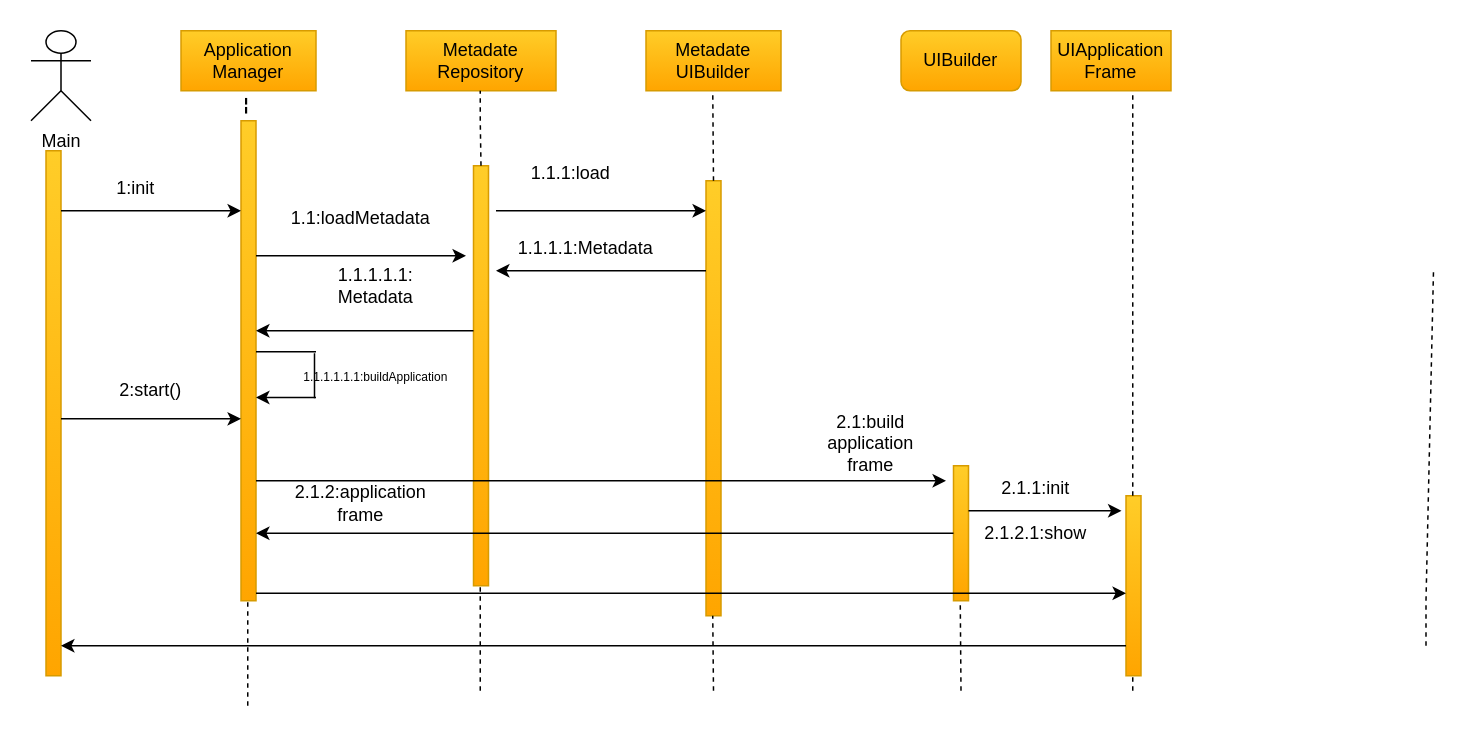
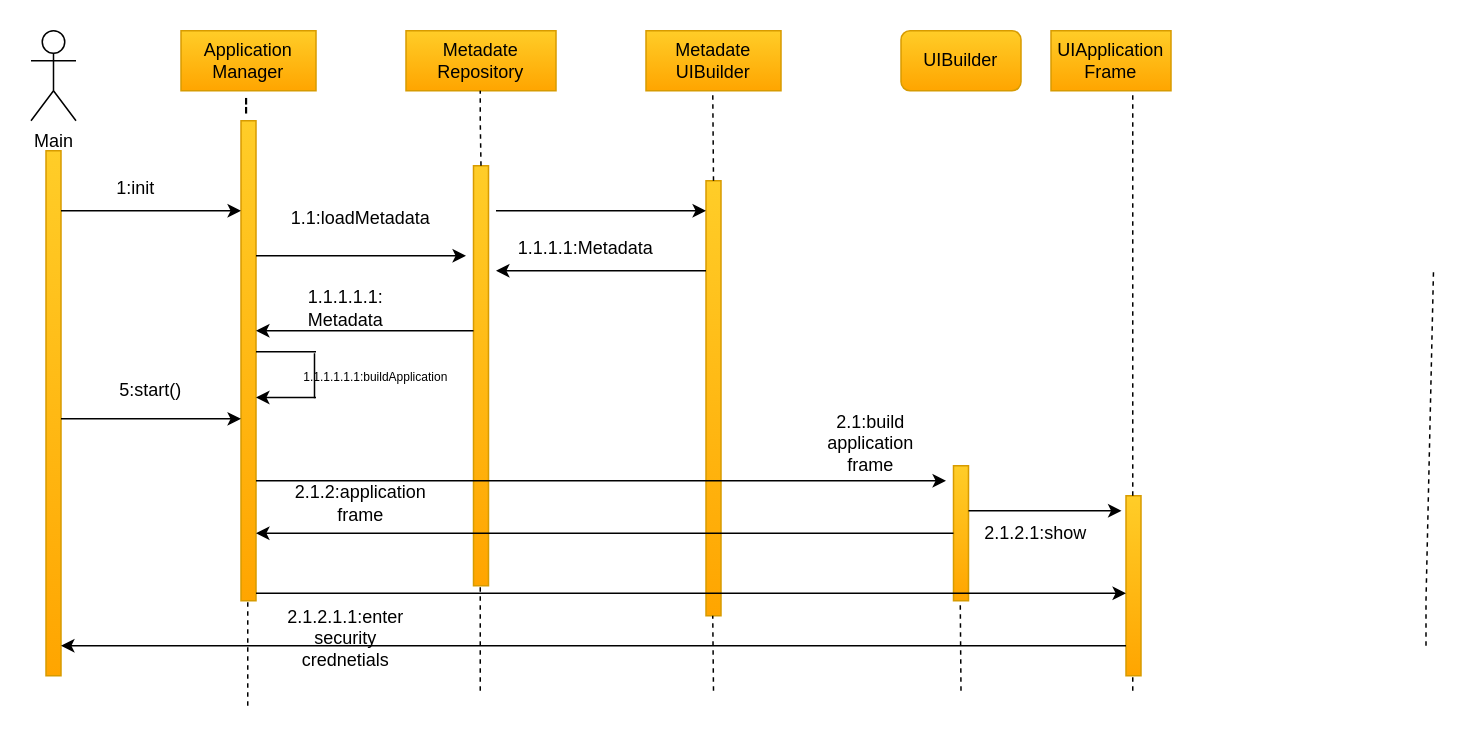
  <mxCell id="0" />
  <mxCell id="1" parent="0" />
- <mxCell id="2" value="Main" style="shape=umlActor;verticalLabelPosition=bottom;verticalAlign=top;html=1;" vertex="1" parent="1"><mxGeometry x="20" y="20" width="40" height="60" as="geometry" /></mxCell>
+ <mxCell id="2" value="Main" style="shape=umlActor;verticalLabelPosition=bottom;verticalAlign=top;html=1;" vertex="1" parent="1"><mxGeometry x="20" y="20" width="30" height="60" as="geometry" /></mxCell>
  <mxCell id="3" value="Application Manager" style="html=1;whiteSpace=wrap;fillColor=#ffcd28;gradientColor=#ffa500;strokeColor=#d79b00;" vertex="1" parent="1"><mxGeometry x="120" y="20" width="90" height="40" as="geometry" /></mxCell>
  <mxCell id="4" value="Metadate Repository" style="html=1;whiteSpace=wrap;fillColor=#ffcd28;gradientColor=#ffa500;strokeColor=#d79b00;" vertex="1" parent="1"><mxGeometry x="270" y="20" width="100" height="40" as="geometry" /></mxCell>
  <mxCell id="5" value="Metadate&lt;br&gt;UIBuilder" style="html=1;whiteSpace=wrap;fillColor=#ffcd28;gradientColor=#ffa500;strokeColor=#d79b00;" vertex="1" parent="1"><mxGeometry x="430" y="20" width="90" height="40" as="geometry" /></mxCell>
  <mxCell id="6" value="UIBuilder" style="html=1;whiteSpace=wrap;fillColor=#ffcd28;gradientColor=#ffa500;strokeColor=#d79b00;rounded=1;" vertex="1" parent="1"><mxGeometry x="600" y="20" width="80" height="40" as="geometry" /></mxCell>
  <mxCell id="7" value="UIApplication Frame" style="html=1;whiteSpace=wrap;fillColor=#ffcd28;gradientColor=#ffa500;strokeColor=#d79b00;" vertex="1" parent="1"><mxGeometry x="700" y="20" width="80" height="40" as="geometry" /></mxCell>
  <mxCell id="8" value="" style="html=1;points=[[0,0,0,0,5],[0,1,0,0,-5],[1,0,0,0,5],[1,1,0,0,-5]];perimeter=orthogonalPerimeter;outlineConnect=0;targetShapes=umlLifeline;portConstraint=eastwest;newEdgeStyle={&quot;curved&quot;:0,&quot;rounded&quot;:0};fillColor=#ffcd28;gradientColor=#ffa500;strokeColor=#d79b00;" vertex="1" parent="1"><mxGeometry x="30" y="100" width="10" height="350" as="geometry" /></mxCell>
  <mxCell id="9" value="" style="html=1;points=[[0,0,0,0,5],[0,1,0,0,-5],[1,0,0,0,5],[1,1,0,0,-5]];perimeter=orthogonalPerimeter;outlineConnect=0;targetShapes=umlLifeline;portConstraint=eastwest;newEdgeStyle={&quot;curved&quot;:0,&quot;rounded&quot;:0};fillColor=#ffcd28;gradientColor=#ffa500;strokeColor=#d79b00;" vertex="1" parent="1"><mxGeometry x="160" y="80" width="10" height="320" as="geometry" /></mxCell>
  <mxCell id="10" value="&lt;font style=&quot;font-size: 18px;&quot;&gt;--&lt;/font&gt;" style="text;html=1;strokeColor=none;fillColor=none;align=center;verticalAlign=middle;whiteSpace=wrap;rounded=0;rotation=90;" vertex="1" parent="1"><mxGeometry x="137.5" y="40" width="55" height="60" as="geometry" /></mxCell>
  <mxCell id="11" value="" style="html=1;points=[[0,0,0,0,5],[0,1,0,0,-5],[1,0,0,0,5],[1,1,0,0,-5]];perimeter=orthogonalPerimeter;outlineConnect=0;targetShapes=umlLifeline;portConstraint=eastwest;newEdgeStyle={&quot;curved&quot;:0,&quot;rounded&quot;:0};fillColor=#ffcd28;gradientColor=#ffa500;strokeColor=#d79b00;" vertex="1" parent="1"><mxGeometry x="315" y="110" width="10" height="280" as="geometry" /></mxCell>
  <mxCell id="12" value="" style="html=1;points=[[0,0,0,0,5],[0,1,0,0,-5],[1,0,0,0,5],[1,1,0,0,-5]];perimeter=orthogonalPerimeter;outlineConnect=0;targetShapes=umlLifeline;portConstraint=eastwest;newEdgeStyle={&quot;curved&quot;:0,&quot;rounded&quot;:0};fillColor=#ffcd28;gradientColor=#ffa500;strokeColor=#d79b00;" vertex="1" parent="1"><mxGeometry x="470" y="120" width="10" height="290" as="geometry" /></mxCell>
  <mxCell id="13" value="" style="html=1;points=[[0,0,0,0,5],[0,1,0,0,-5],[1,0,0,0,5],[1,1,0,0,-5]];perimeter=orthogonalPerimeter;outlineConnect=0;targetShapes=umlLifeline;portConstraint=eastwest;newEdgeStyle={&quot;curved&quot;:0,&quot;rounded&quot;:0};fillColor=#ffcd28;gradientColor=#ffa500;strokeColor=#d79b00;" vertex="1" parent="1"><mxGeometry x="635" y="310" width="10" height="90" as="geometry" /></mxCell>
  <mxCell id="14" value="" style="endArrow=none;dashed=1;html=1;rounded=0;" edge="1" parent="1"><mxGeometry width="50" height="50" relative="1" as="geometry"><mxPoint x="950" y="430" as="sourcePoint" /><mxPoint x="955" y="180" as="targetPoint" /><Array as="points"><mxPoint x="950" y="400" /></Array></mxGeometry></mxCell>
  <mxCell id="15" value="" style="endArrow=none;dashed=1;html=1;rounded=0;" edge="1" parent="1"><mxGeometry width="50" height="50" relative="1" as="geometry"><mxPoint x="475" y="120" as="sourcePoint" /><mxPoint x="474.5" y="60" as="targetPoint" /></mxGeometry></mxCell>
  <mxCell id="16" value="" style="endArrow=none;dashed=1;html=1;rounded=0;" edge="1" parent="1"><mxGeometry width="50" height="50" relative="1" as="geometry"><mxPoint x="320" y="110" as="sourcePoint" /><mxPoint x="319.5" y="60" as="targetPoint" /><Array as="points"><mxPoint x="319.5" y="80" /></Array></mxGeometry></mxCell>
  <mxCell id="17" value="" style="html=1;points=[[0,0,0,0,5],[0,1,0,0,-5],[1,0,0,0,5],[1,1,0,0,-5]];perimeter=orthogonalPerimeter;outlineConnect=0;targetShapes=umlLifeline;portConstraint=eastwest;newEdgeStyle={&quot;curved&quot;:0,&quot;rounded&quot;:0};fillColor=#ffcd28;gradientColor=#ffa500;strokeColor=#d79b00;" vertex="1" parent="1"><mxGeometry x="750" y="330" width="10" height="120" as="geometry" /></mxCell>
  <mxCell id="18" value="" style="endArrow=none;dashed=1;html=1;rounded=0;" edge="1" parent="1"><mxGeometry width="50" height="50" relative="1" as="geometry"><mxPoint x="754.5" y="330" as="sourcePoint" /><mxPoint x="754.5" y="60" as="targetPoint" /></mxGeometry></mxCell>
  <mxCell id="19" value="" style="endArrow=classic;html=1;rounded=0;" edge="1" parent="1" target="9"><mxGeometry width="50" height="50" relative="1" as="geometry"><mxPoint x="40" y="140" as="sourcePoint" /><mxPoint x="110" y="140" as="targetPoint" /></mxGeometry></mxCell>
  <mxCell id="20" value="" style="endArrow=classic;html=1;rounded=0;entryX=0;entryY=0.621;entryDx=0;entryDy=0;entryPerimeter=0;" edge="1" parent="1" source="8" target="9"><mxGeometry width="50" height="50" relative="1" as="geometry"><mxPoint x="40" y="260" as="sourcePoint" /><mxPoint x="90" y="210" as="targetPoint" /></mxGeometry></mxCell>
  <mxCell id="21" value="1:init" style="text;html=1;strokeColor=none;fillColor=none;align=center;verticalAlign=middle;whiteSpace=wrap;rounded=0;" vertex="1" parent="1"><mxGeometry x="60" y="110" width="60" height="30" as="geometry" /></mxCell>
- <mxCell id="22" value="2:start()" style="text;html=1;strokeColor=none;fillColor=none;align=center;verticalAlign=middle;whiteSpace=wrap;rounded=0;" vertex="1" parent="1"><mxGeometry x="70" y="245" width="60" height="30" as="geometry" /></mxCell>
+ <mxCell id="22" value="5:start()" style="text;html=1;strokeColor=none;fillColor=none;align=center;verticalAlign=middle;whiteSpace=wrap;rounded=0;" vertex="1" parent="1"><mxGeometry x="70" y="245" width="60" height="30" as="geometry" /></mxCell>
  <mxCell id="23" value="" style="endArrow=classic;html=1;rounded=0;" edge="1" parent="1"><mxGeometry width="50" height="50" relative="1" as="geometry"><mxPoint x="170" y="170" as="sourcePoint" /><mxPoint x="310" y="170" as="targetPoint" /></mxGeometry></mxCell>
  <mxCell id="24" value="" style="endArrow=classic;html=1;rounded=0;" edge="1" parent="1"><mxGeometry width="50" height="50" relative="1" as="geometry"><mxPoint x="315" y="220" as="sourcePoint" /><mxPoint x="170" y="220" as="targetPoint" /></mxGeometry></mxCell>
  <mxCell id="25" value="1.1:loadMetadata" style="text;html=1;strokeColor=none;fillColor=none;align=center;verticalAlign=middle;whiteSpace=wrap;rounded=0;" vertex="1" parent="1"><mxGeometry x="210" y="130" width="60" height="30" as="geometry" /></mxCell>
- <mxCell id="26" value="1.1.1.1.1: Metadata" style="text;html=1;strokeColor=none;fillColor=none;align=center;verticalAlign=middle;whiteSpace=wrap;rounded=0;" vertex="1" parent="1"><mxGeometry x="220" y="175" width="60" height="30" as="geometry" /></mxCell>
+ <mxCell id="26" value="1.1.1.1.1: Metadata" style="text;html=1;strokeColor=none;fillColor=none;align=center;verticalAlign=middle;whiteSpace=wrap;rounded=0;" vertex="1" parent="1"><mxGeometry x="200" y="190" width="60" height="30" as="geometry" /></mxCell>
  <mxCell id="27" value="" style="line;strokeWidth=1;fillColor=none;align=left;verticalAlign=middle;spacingTop=-1;spacingLeft=3;spacingRight=3;rotatable=0;labelPosition=right;points=[];portConstraint=eastwest;strokeColor=inherit;" vertex="1" parent="1"><mxGeometry x="170" y="230" width="40" height="8" as="geometry" /></mxCell>
  <mxCell id="28" value="" style="endArrow=none;html=1;rounded=0;" edge="1" parent="1"><mxGeometry width="50" height="50" relative="1" as="geometry"><mxPoint x="209" y="235" as="sourcePoint" /><mxPoint x="209" y="235" as="targetPoint" /><Array as="points"><mxPoint x="209" y="265" /></Array></mxGeometry></mxCell>
  <mxCell id="29" value="" style="endArrow=classic;html=1;rounded=0;" edge="1" parent="1"><mxGeometry width="50" height="50" relative="1" as="geometry"><mxPoint x="210" y="264.5" as="sourcePoint" /><mxPoint x="170" y="264.5" as="targetPoint" /></mxGeometry></mxCell>
  <mxCell id="30" value="&lt;font style=&quot;font-size: 8px;&quot;&gt;1.1.1.1.1.1:buildApplication&lt;/font&gt;" style="text;html=1;strokeColor=none;fillColor=none;align=center;verticalAlign=middle;whiteSpace=wrap;rounded=0;" vertex="1" parent="1"><mxGeometry x="220" y="235" width="60" height="30" as="geometry" /></mxCell>
  <mxCell id="31" value="" style="endArrow=classic;html=1;rounded=0;" edge="1" parent="1" source="9"><mxGeometry width="50" height="50" relative="1" as="geometry"><mxPoint x="170" y="310" as="sourcePoint" /><mxPoint x="630" y="320" as="targetPoint" /></mxGeometry></mxCell>
  <mxCell id="32" value="2.1:build application frame" style="text;html=1;strokeColor=none;fillColor=none;align=center;verticalAlign=middle;whiteSpace=wrap;rounded=0;" vertex="1" parent="1"><mxGeometry x="550" y="280" width="60" height="30" as="geometry" /></mxCell>
  <mxCell id="33" value="" style="endArrow=classic;html=1;rounded=0;" edge="1" parent="1"><mxGeometry width="50" height="50" relative="1" as="geometry"><mxPoint x="645" y="340" as="sourcePoint" /><mxPoint x="747" y="340" as="targetPoint" /></mxGeometry></mxCell>
- <mxCell id="34" value="2.1.1:init" style="text;html=1;strokeColor=none;fillColor=none;align=center;verticalAlign=middle;whiteSpace=wrap;rounded=0;" vertex="1" parent="1"><mxGeometry x="660" y="310" width="60" height="30" as="geometry" /></mxCell>
  <mxCell id="35" value="" style="endArrow=classic;html=1;rounded=0;exitX=1;exitY=1;exitDx=0;exitDy=-5;exitPerimeter=0;" edge="1" parent="1" source="9" target="17"><mxGeometry width="50" height="50" relative="1" as="geometry"><mxPoint x="170" y="369" as="sourcePoint" /><mxPoint x="750" y="369" as="targetPoint" /></mxGeometry></mxCell>
  <mxCell id="36" value="2.1.2.1:show" style="text;html=1;strokeColor=none;fillColor=none;align=center;verticalAlign=middle;whiteSpace=wrap;rounded=0;" vertex="1" parent="1"><mxGeometry x="660" y="340" width="60" height="30" as="geometry" /></mxCell>
  <mxCell id="37" value="" style="endArrow=classic;html=1;rounded=0;" edge="1" parent="1" source="13" target="9"><mxGeometry width="50" height="50" relative="1" as="geometry"><mxPoint x="635" y="365" as="sourcePoint" /><mxPoint x="190" y="360" as="targetPoint" /></mxGeometry></mxCell>
  <mxCell id="38" value="2.1.2:application frame" style="text;html=1;strokeColor=none;fillColor=none;align=center;verticalAlign=middle;whiteSpace=wrap;rounded=0;" vertex="1" parent="1"><mxGeometry x="210" y="320" width="60" height="30" as="geometry" /></mxCell>
  <mxCell id="39" value="" style="endArrow=none;dashed=1;html=1;rounded=0;" edge="1" parent="1"><mxGeometry width="50" height="50" relative="1" as="geometry"><mxPoint x="164.5" y="470" as="sourcePoint" /><mxPoint x="164.5" y="400" as="targetPoint" /></mxGeometry></mxCell>
  <mxCell id="40" value="" style="endArrow=none;dashed=1;html=1;rounded=0;" edge="1" parent="1"><mxGeometry width="50" height="50" relative="1" as="geometry"><mxPoint x="319.5" y="460" as="sourcePoint" /><mxPoint x="319.5" y="390" as="targetPoint" /></mxGeometry></mxCell>
  <mxCell id="41" value="" style="endArrow=none;dashed=1;html=1;rounded=0;" edge="1" parent="1"><mxGeometry width="50" height="50" relative="1" as="geometry"><mxPoint x="475" y="460" as="sourcePoint" /><mxPoint x="474.5" y="410" as="targetPoint" /></mxGeometry></mxCell>
  <mxCell id="42" value="" style="endArrow=none;dashed=1;html=1;rounded=0;" edge="1" parent="1"><mxGeometry width="50" height="50" relative="1" as="geometry"><mxPoint x="640" y="460" as="sourcePoint" /><mxPoint x="639.5" y="400" as="targetPoint" /></mxGeometry></mxCell>
  <mxCell id="43" value="" style="endArrow=none;dashed=1;html=1;rounded=0;" edge="1" parent="1"><mxGeometry width="50" height="50" relative="1" as="geometry"><mxPoint x="754.5" y="460" as="sourcePoint" /><mxPoint x="754.5" y="450" as="targetPoint" /></mxGeometry></mxCell>
  <mxCell id="44" value="" style="endArrow=classic;html=1;rounded=0;" edge="1" parent="1" target="12"><mxGeometry width="50" height="50" relative="1" as="geometry"><mxPoint x="330" y="140" as="sourcePoint" /><mxPoint x="400" y="90" as="targetPoint" /></mxGeometry></mxCell>
- <mxCell id="45" value="1.1.1:load" style="text;html=1;strokeColor=none;fillColor=none;align=center;verticalAlign=middle;whiteSpace=wrap;rounded=0;" vertex="1" parent="1"><mxGeometry x="350" y="100" width="60" height="30" as="geometry" /></mxCell>
  <mxCell id="46" value="" style="endArrow=classic;html=1;rounded=0;" edge="1" parent="1"><mxGeometry width="50" height="50" relative="1" as="geometry"><mxPoint x="470" y="180" as="sourcePoint" /><mxPoint x="330" y="180" as="targetPoint" /></mxGeometry></mxCell>
  <mxCell id="47" value="1.1.1.1:Metadata" style="text;html=1;strokeColor=none;fillColor=none;align=center;verticalAlign=middle;whiteSpace=wrap;rounded=0;" vertex="1" parent="1"><mxGeometry x="360" y="150" width="60" height="30" as="geometry" /></mxCell>
  <mxCell id="48" value="" style="endArrow=classic;html=1;rounded=0;" edge="1" parent="1" target="8"><mxGeometry width="50" height="50" relative="1" as="geometry"><mxPoint x="750" y="430" as="sourcePoint" /><mxPoint x="50" y="430" as="targetPoint" /></mxGeometry></mxCell>
+ <mxCell id="49" value="2.1.2.1.1:enter security crednetials" style="text;html=1;strokeColor=none;fillColor=none;align=center;verticalAlign=middle;whiteSpace=wrap;rounded=0;" vertex="1" parent="1"><mxGeometry x="200" y="410" width="60" height="30" as="geometry" /></mxCell>
